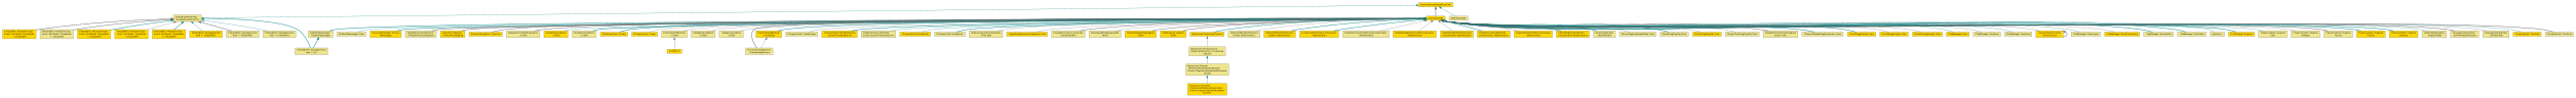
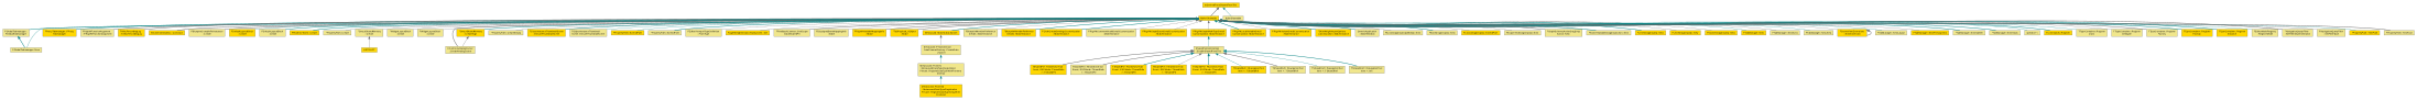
  digraph {
    fontname="Liberation Sans"
    rankdir=TB
    node [color=grey40 fillcolor=khaki fontname="Liberation Sans" fontsize=10 shape=box style=filled]
    edge [color=gray40 dir=back fontname="Liberation Sans" fontsize=10 labelfontname=Helvetica labelfontsize=10 style=solid]
    n1 [color=gray40 fillcolor=gold fontcolor=black height=0.2 label=IsDerivedFromSharedFromThis width=0.4]
    n2 [height=0.2 label="SharedPointerInternals\l::EnableSharedFromThis" width=0.4]
    n3 [fillcolor=gold height=0.2 label=MakeShareable width=0.4]
    n4 [height=0.2 label=MakeShareable width=0.4]
    n5 [fillcolor=gold height=0.2 label="TSharedPtr\< FAnimNextTrait\lEvent, ESPMode::ThreadSafe\l \>::TSharedPtr" width=0.4]
    n6 [height=0.2 label="TSharedPtr\< FAnimNextTrait\lEvent, ESPMode::ThreadSafe\l \>::TSharedPtr" width=0.4]
    n7 [fillcolor=gold height=0.2 label="TSharedPtr\< FAnimNextTrait\lEvent, ESPMode::ThreadSafe\l \>::TSharedPtr" width=0.4]
    n8 [fillcolor=gold height=0.2 label="TSharedPtr\< FAnimNextTrait\lEvent, ESPMode::ThreadSafe\l \>::TSharedPtr" width=0.4]
    n9 [fillcolor=gold height=0.2 label="TSharedPtr\< FAnimNextTrait\lEvent, ESPMode::ThreadSafe\l \>::TSharedPtr" width=0.4]
    n10 [fillcolor=gold height=0.2 label="TSharedRef\< INavigationTool\lItem \>::TSharedRef" width=0.4]
    n11 [height=0.2 label="TSharedRef\< INavigationTool\lItem \>::TSharedRef" width=0.4]
    n12 [height=0.2 label="TSharedRef\< INavigationTool\lItem \>::TSharedRef" width=0.4]
    n13 [height=0.2 label="TSharedRef\< INavigationTool\lItem \>::Init" width=0.4]
    n14 [height=0.2 label="FGlobalTabmanager::\lFGlobalTabmanager" width=0.4]
    n15 [height=0.2 label="FGlobalTabmanager::New" width=0.4]
    n16 [fillcolor=gold height=0.2 label="FProxyTabmanager::FProxy\lTabmanager" width=0.4]
    n17 [height=0.2 label="FRigVMFunctionArgument\l::FRigVMFunctionArgument" width=0.4]
    n18 [fillcolor=gold height=0.2 label="TAllocRecordingLog\l::TAllocRecordingLog" width=0.4]
    n19 [fillcolor=gold height=0.2 label="SNumericEntryBox::Construct" width=0.4]
    n20 [height=0.2 label="FBlueprintCompileReinstancer\l::Create" width=0.4]
    n21 [fillcolor=gold height=0.2 label="FDefaultLayoutBlock\l::Create" width=0.4]
    n22 [height=0.2 label="FDefaultLayoutBlock\l::Create" width=0.4]
    n23 [fillcolor=gold height=0.2 label="FFbxErrorToken::Create" width=0.4]
-   n24 [fillcolor=gold height=0.2 label="FPropertyPath::Create" width=0.4]
+   n24 [height=0.2 label="FPropertyPath::Create" width=0.4]
    n25 [height=0.2 label="FStructSharedMemory\l::Create" width=0.4]
    n26 [height=0.2 label="FWidgetLayoutBlock\l::Create" width=0.4]
    n27 [height=0.2 label="FWidgetLayoutBlock\l::Create" width=0.4]
    n28 [height=0.2 label="FCommonAnalogCursor\l::CreateAnalogCursor" width=0.4]
    n29 [fillcolor=gold height=0.2 label="FStructSharedMemory\l::CreateArgs" width=0.4]
    n30 [height=0.2 label="FPropertyPath::CreateEmpty" width=0.4]
    n31 [fillcolor=gold height=0.2 label="TClassInstanceThumbnailScene\l::EnsureThumbnailScene" width=0.4]
    n32 [height=0.2 label="TObjectInstanceThumbnail\lScene::EnsureThumbnailScene" width=0.4]
    n33 [fillcolor=gold height=0.2 label="FPropertyPath::ExtendPath" width=0.4]
    n34 [height=0.2 label="FPropertyPath::ExtendPath" width=0.4]
    n35 [height=0.2 label="FEditorViewportTypeDefinition\l::FromType" width=0.4]
    n36 [fillcolor=gold height=0.2 label="FLightWeightInstanceSubsystem::Get" width=0.4]
    n37 [height=0.2 label="FFeedbackContext::GetScope\lStackSharedPtr" width=0.4]
    n38 [height=0.2 label="FDisplayedBoneMappingInfo\l::Make" width=0.4]
    n39 [fillcolor=gold height=0.2 label="FRigVMVariableMappingInfo\l::Make" width=0.4]
    n40 [fillcolor=gold height=0.2 label="FTabPayload_UObject\l::Make" width=0.4]
    n41 [fillcolor=gold height=0.2 label="Metasound::MakeDataChannel" width=0.4]
    n42 [height=0.2 label="FBlueprintMemberReference\lDetails::MakeInstance" width=0.4]
    n43 [fillcolor=gold height=0.2 label="FBlueprintMemberReference\lDetails::MakeInstance" width=0.4]
    n44 [fillcolor=gold height=0.2 label="FClothCreateSettingsCustomization\l::MakeInstance" width=0.4]
    n45 [height=0.2 label="FRigVMCommentNodeDetailCustomization\l::MakeInstance" width=0.4]
    n46 [fillcolor=gold height=0.2 label="FRigVMGraphEnumDetailCustomization\l::MakeInstance" width=0.4]
    n47 [fillcolor=gold height=0.2 label="FRigVMGraphMathTypeDetail\lCustomization::MakeInstance" width=0.4]
    n48 [fillcolor=gold height=0.2 label="FRigVMLocalVariableDetail\lCustomization::MakeInstance" width=0.4]
    n49 [fillcolor=gold height=0.2 label="FRigVMVariantDetailCustomization\l::MakeInstance" width=0.4]
    n50 [fillcolor=gold height=0.2 label="FSkinWeightImportOptions\lCustomization::MakeInstance" width=0.4]
    n51 [height=0.2 label="GenericApplication\l::MakeWindow" width=0.4]
    n52 [height=0.2 label="FActorDragDropGraphEdOp::New" width=0.4]
    n53 [height=0.2 label="FBoneDragDropOp::New" width=0.4]
-   n54 [fillcolor=gold height=0.2 label="FClassDragDropOp::New" width=0.4]
+   n54 [fillcolor=gold height=0.2 label="FClassDragDropOp::ExtendPath" width=0.4]
    n55 [height=0.2 label="FExportTextDragDropOp::New" width=0.4]
    n56 [height=0.2 label="FGraphSchemaActionDragDrop\lAction::New" width=0.4]
    n57 [height=0.2 label="FKismetVariableDragDropAction::New" width=0.4]
    n58 [fillcolor=gold height=0.2 label="FLevelDragDropOp::New" width=0.4]
    n59 [fillcolor=gold height=0.2 label="FLevelDragDropOp::New" width=0.4]
    n60 [fillcolor=gold height=0.2 label="FSocketDragDropOp::New" width=0.4]
    n61 [fillcolor=gold height=0.2 label="FTabManager::New" width=0.4]
    n62 [height=0.2 label="FTabManager::NewArea" width=0.4]
    n63 [height=0.2 label="FTabManager::NewArea" width=0.4]
    n64 [fillcolor=gold height=0.2 label="FSceneViewExtensions\l::NewExtension" width=0.4]
    n65 [height=0.2 label="FTabManager::NewLayout" width=0.4]
    n66 [fillcolor=gold height=0.2 label="FTabManager::NewPrimaryArea" width=0.4]
    n67 [height=0.2 label="FTabManager::NewSplitter" width=0.4]
    n68 [height=0.2 label="FTabManager::NewStack" width=0.4]
    n69 [height=0.2 label="operator\<\<" width=0.4]
    n70 [fillcolor=gold height=0.2 label="TCommands::Register" width=0.4]
    n71 [height=0.2 label="TTypeContainer::Register\lClass" width=0.4]
    n72 [height=0.2 label="TTypeContainer::Register\lDelegate" width=0.4]
    n73 [height=0.2 label="TTypeContainer::Register\lFactory" width=0.4]
    n74 [fillcolor=gold height=0.2 label="TTypeContainer::Register\lFactory" width=0.4]
    n75 [fillcolor=gold height=0.2 label="TTypeContainer::Register\lInstance" width=0.4]
    n76 [height=0.2 label="FEditorModeRegistry\l::RegisterMode" width=0.4]
    n77 [height=0.2 label="FNavigationQueryFilter\l::SetFilterImplementation" width=0.4]
    n78 [height=0.2 label="FNavigationQueryFilter\l::SetFilterType" width=0.4]
    n79 [fillcolor=gold height=0.2 label="FPropertyPath::TrimPath" width=0.4]
    n80 [height=0.2 label="FPropertyPath::TrimRoot" width=0.4]
    n81 [fillcolor=gold height=0.2 label=USTRUCT width=0.4]
    n82 [height=0.2 label="Metasound::FTransmission\lDataChannelFactory::CreateData\lChannel" width=0.4]
    n83 [height=0.2 label="Metasound::Frontend\l::MetasoundDataTypeRegistration\lPrivate::RegisterDataTypeWithFrontend\lInternal" width=0.4]
    n84 [fillcolor=gold height=0.2 label="Metasound::Frontend\l::MetasoundDataTypeRegistration\lPrivate::RegisterDataTypeArrayWith\lFrontend" width=0.4]
-   n1 -> n2 [color=teal]
+   n47 -> n2 [color=teal]
    n1 -> n3 [style=bold]
    n1 -> n4 [color=teal]
    n2 -> n5 [style=bold]
    n2 -> n6 [style=bold]
    n2 -> n7 [color=teal style=bold]
    n2 -> n8
    n2 -> n9 [color=teal style=bold]
    n2 -> n10 [color=teal]
    n2 -> n11 [style=bold]
    n2 -> n12 [color=teal]
    n2 -> n13 [color=teal style=bold]
    n3 -> n14 [color=teal style=bold]
    n3 -> n15 [color=teal]
    n3 -> n16 [color=teal style=bold]
    n3 -> n17 [style=bold]
    n3 -> n18 [style=bold]
    n3 -> n19 [style=bold]
    n3 -> n20 [style=bold]
    n3 -> n21 [color=teal]
    n3 -> n22 [color=teal style=bold]
    n3 -> n23 [color=teal style=bold]
    n3 -> n24
    n3 -> n25
    n3 -> n26
    n3 -> n27
    n3 -> n28 [style=bold]
    n3 -> n29 [color=teal style=bold]
    n3 -> n30
    n3 -> n31 [color=teal style=bold]
    n3 -> n32 [color=teal]
    n3 -> n33 [color=teal]
    n3 -> n34 [color=teal style=bold]
    n3 -> n35
    n3 -> n36
    n3 -> n37 [style=bold]
    n3 -> n38
    n3 -> n39 [style=bold]
    n3 -> n40 [style=bold]
    n3 -> n41 [color=teal style=bold]
    n3 -> n42
    n3 -> n43 [color=teal style=bold]
    n3 -> n44 [color=teal style=bold]
    n3 -> n45
    n3 -> n46
    n3 -> n47
    n3 -> n48 [color=teal style=bold]
    n3 -> n49
    n3 -> n50 [color=teal style=bold]
    n3 -> n51 [color=teal style=bold]
    n3 -> n52
    n3 -> n53 [color=teal style=bold]
    n3 -> n54
    n3 -> n55
    n3 -> n56 [style=bold]
    n3 -> n57 [color=teal style=bold]
    n3 -> n58 [color=teal style=bold]
    n3 -> n59
    n3 -> n60
    n3 -> n61 [color=teal]
    n3 -> n62
    n3 -> n63 [color=teal]
    n3 -> n64
    n3 -> n65 [color=teal]
    n3 -> n66
    n3 -> n67 [color=teal style=bold]
    n3 -> n68 [color=teal style=bold]
    n3 -> n69 [color=teal]
    n3 -> n70 [color=teal style=bold]
    n3 -> n71 [color=teal]
    n3 -> n72
    n3 -> n73 [style=bold]
    n3 -> n74 [color=teal style=bold]
    n3 -> n75 [color=teal style=bold]
    n3 -> n76 [color=teal]
    n3 -> n77 [style=bold]
    n3 -> n78
    n3 -> n79 [color=teal]
    n3 -> n80 [style=bold]
-   n14 -> n13 [color=teal style=bold]
+   n14 -> n15 [color=teal style=bold]
    n25 -> n81
    n29 -> n28
    n41 -> n82
    n64 -> n64 [style=bold]
    n82 -> n83 [color=teal]
    n83 -> n84 [color=teal]
  }
